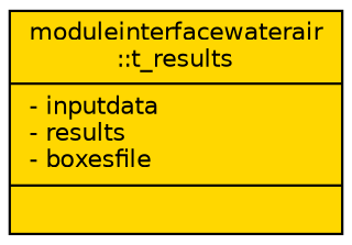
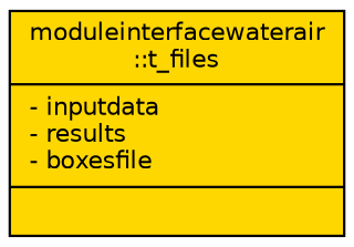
  digraph {
-   n1 [color=black fillcolor=gold fontcolor=black fontname=Helvetica fontsize=10 height=0.2 label="{moduleinterfacewaterair\l::t_results\n|- inputdata\l- results\l- boxesfile\l|}" shape=record style=filled width=0.4]
+   n1 [color=black fillcolor=gold fontcolor=black fontname=Helvetica fontsize=10 height=0.2 label="{moduleinterfacewaterair\l::t_files\n|- inputdata\l- results\l- boxesfile\l|}" shape=record style=filled width=0.4]
  }
